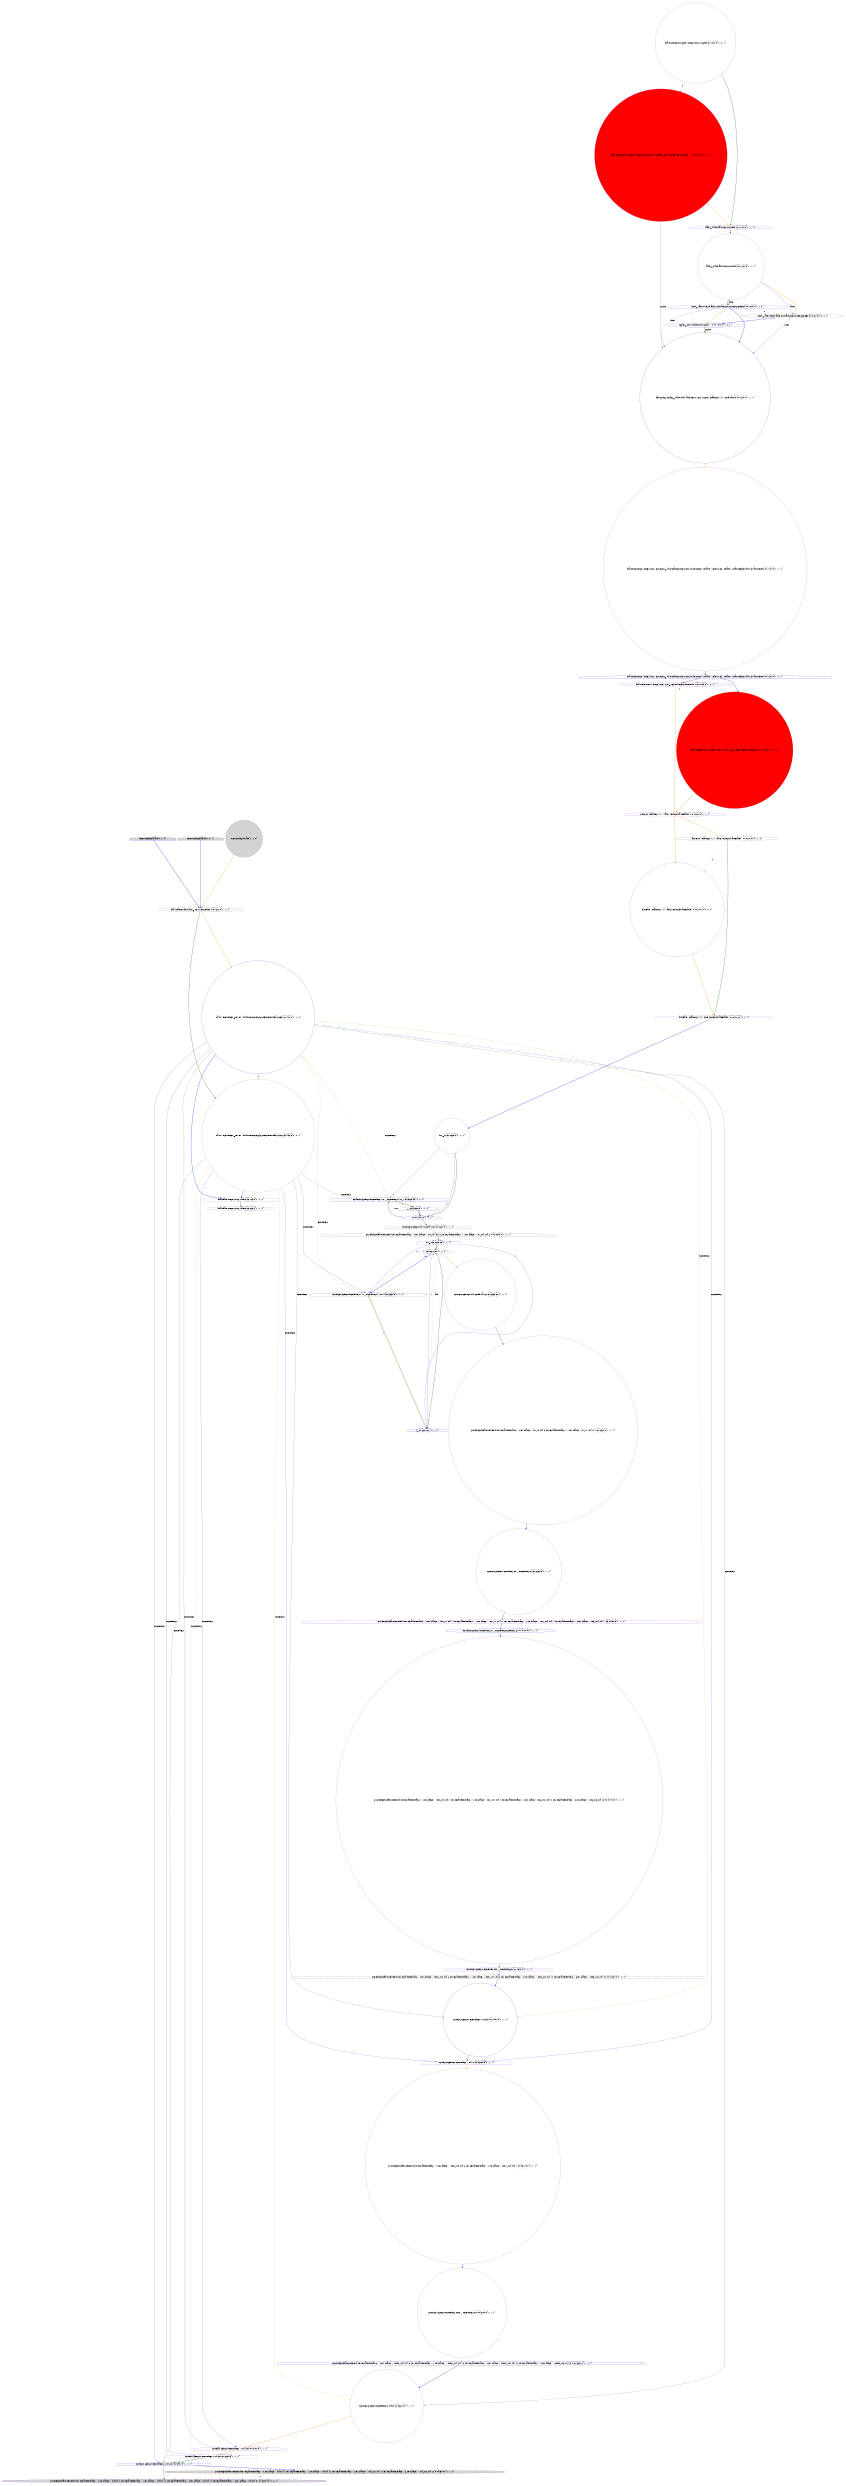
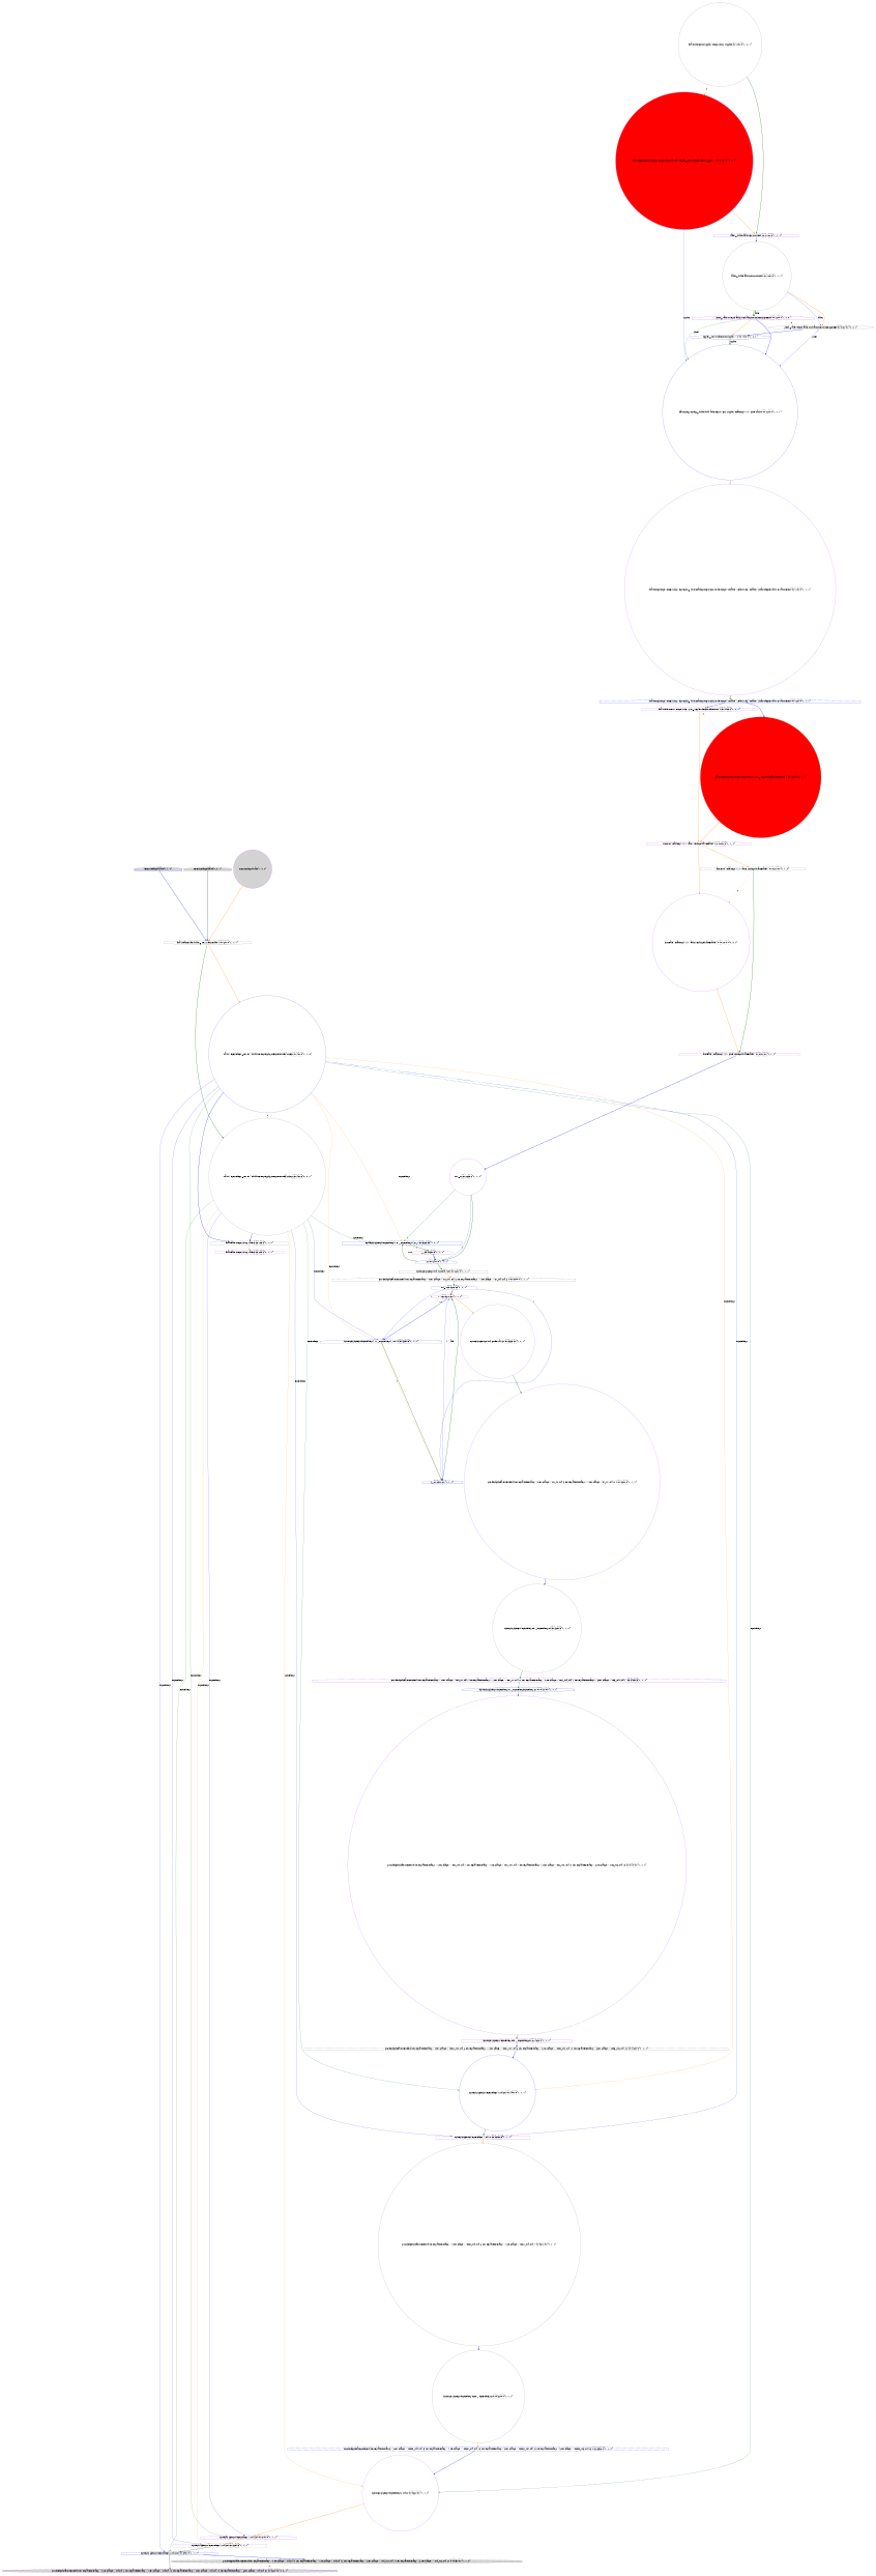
  digraph {
    fontname="DejaVu Serif"
    node [color=purple fillcolor=white fontname="DejaVu Serif" shape=house style=filled]
    edge [color=blue fontname="DejaVu Serif" style=bold]
    n1 [label="i < 2@@@31@@@['1', '1', '1']" shape=octagon]
    n2 [label="inputTopic2.pipeInput(null,\"AnotherVal\",73L)@@@35@@@['1', '1', '1']" shape=circle]
    n3 [color=blue label="inputTopic2.pipeInput(expectedKeys(i(,\"Y\" + expectedKeys(i(,10L * i)@@@33@@@['1', '1', '1']"]
    n4 [color=blue label="i++@@@32@@@['1', '1', '1']"]
    n5 [label="proc.checkAndClearProcessResult(new KeyValueTimestamp<>(0,new Change<>(\"X0+Y0\",null),5),new KeyValueTimestamp<>(1,new Change<>(\"X1+Y1\",null),10))@@@36@@@['1', '1', '1']" shape=circle]
    n6 [color=gray40 label="final MockProcessorSupplier<Integer,String> supplier@@@10@@@['1', '0', '1']" shape=circle]
    n7 [label="table1 = builder.table(topic1,consumed)@@@11@@@['1', '1', '1']"]
    n8 [fillcolor=red label="final MockApiProcessorSupplier<Integer,String,Void,Void> supplier = new MockApiProcessorSupplier<>()@@@10@@@['0', '1', '0']" shape=circle]
    n9 [color=gray40 label="table2 = builder.table(topic2,consumed)@@@12@@@['1', '1', '1']" shape=circle]
    n10 [color=blue label="final Topology topology = builder.build().addProcessor(\"proc\",supplier,((KTableImpl<?,?,?>)joined).name)@@@15@@@['1', '1', '1']" shape=circle]
    n11 [color=blue label="final int(( expectedKeys = new int((((edu.fdu.CPPDG.tinypdg.pe.ExpressionInfo@b288b5@@@4@@@['1', '1', '0']" shape=circle]
    n12 [label="inputTopic1.pipeInput(expectedKeys(1(,null,42L)@@@57@@@['1', '1', '1']"]
    n13 [label="inputTopic2.pipeInput(expectedKeys(1(,null,7L)@@@50@@@['1', '1', '1']"]
    n14 [color=blue label="inputTopic1.pipeInput(expectedKeys(3(,null,20L)@@@59@@@['1', '1', '1']"]
    n15 [color=gray40 label="final KTable<Integer,String> table1@@@7@@@['1', '1', '1']"]
    n16 [label="inputTopic1.pipeInput(expectedKeys(0(,null,0L)@@@56@@@['1', '1', '1']" shape=circle]
    n17 [color=blue label="inputTopic2.pipeInput(expectedKeys(0(,null,5L)@@@49@@@['1', '1', '1']" shape=circle]
    n18 [color=blue label="inputTopic1.pipeInput(expectedKeys(i(,\"X\" + expectedKeys(i(,5L + i)@@@26@@@['1', '1', '1']"]
    n19 [label="inputTopic1.pipeInput(expectedKeys(2(,null,5L)@@@58@@@['1', '1', '1']"]
    n20 [color=gray40 label="final int(( expectedKeys = new int((((edu.fdu.CPPDG.tinypdg.pe.ExpressionInfo@b28b16@@@4@@@['0', '0', '1']" shape=circle]
    n21 [color=gray40 label="proc.checkAndClearProcessResult(new KeyValueTimestamp<>(0,new Change<>(\"XXX0+null\",null),6),new KeyValueTimestamp<>(1,new Change<>(\"XXX1+null\",null),7))@@@51@@@['1', '1', '1']" shape=circle]
    n22 [color=gray40 fillcolor=lightgray label="proc.checkAndClearProcessResult(new KeyValueTimestamp<>(0,new Change<>(null,null),0),new KeyValueTimestamp<>(1,new Change<>(null,null),42),new KeyValueTimestamp<>(2,new Change<>(\"null+YY2\",null),10),new KeyValueTimestamp<>(3,new Change<>(\"null+YY3\",null),20))@@@59@@@['1', '1', '0']" shape=octagon]
    n23 [fillcolor=lightgray label="proc.checkAndClearProcessResult(new KeyValueTimestamp<>(0,new Change<>(null,null),0),new KeyValueTimestamp<>(1,new Change<>(null,null),42),new KeyValueTimestamp<>(2,new Change<>(null,null),10),new KeyValueTimestamp<>(3,new Change<>(null,null),20))@@@60@@@['0', '0', '1']" shape=octagon]
    n24 [label="final KTable<Integer,String> table2@@@8@@@['1', '1', '1']" shape=octagon]
    n25 [label="i++@@@25@@@['1', '1', '1']"]
    n26 [label="assertFalse(((KTableImpl<?,?,?>)table2).sendingOldValueEnabled())@@@21@@@['0', '0', '1']" shape=circle]
    n27 [label="assertFalse(((KTableImpl<?,?,?>)joined).sendingOldValueEnabled())@@@22@@@['1', '1', '1']"]
    n28 [label="int i = 0@@@23@@@['1', '1', '1']" shape=circle]
    n29 [label="joined = table1.outerJoin(table2,MockValueJoiner.TOSTRING_JOINER)@@@13@@@['1', '1', '0']"]
    n30 [color=gray40 label="joined = table1.leftJoin(table2,MockValueJoiner.TOSTRING_JOINER)@@@13@@@['0', '0', '1']" shape=octagon]
    n31 [color=blue label="supplier = new MockProcessorSupplier<>()@@@14@@@['1', '0', '1']" shape=octagon]
    n32 [label="final MockProcessor<Integer,String> proc = supplier.theCapturedProcessor()@@@19@@@['1', '0', '1']" shape=octagon]
    n33 [label="assertTrue(((KTableImpl<?,?,?>)table1).sendingOldValueEnabled())@@@20@@@['1', '1', '1']" shape=octagon]
    n34 [color=gray40 fillcolor=red label="final MockApiProcessor<Integer,String,Void,Void> proc = supplier.theCapturedProcessor()@@@18@@@['0', '1', '0']" shape=circle]
    n35 [color=gray40 label="assertTrue(((KTableImpl<?,?,?>)table2).sendingOldValueEnabled())@@@20@@@['1', '1', '0']" shape=octagon]
    n36 [color=gray40 label="inputTopic1.pipeInput(null,\"SomeVal\",42L)@@@28@@@['1', '1', '1']"]
    n37 [color=gray40 label="proc.checkAndClearProcessResult(new KeyValueTimestamp<>(0,new Change<>(\"X0+null\",null),5),new KeyValueTimestamp<>(1,new Change<>(\"X1+null\",null),6))@@@29@@@['1', '1', '1']"]
    n38 [color=blue label="int i = 0@@@30@@@['1', '1', '1']"]
    n39 [color=gray40 label="inputTopic1.pipeInput(expectedKey,\"XXXX\" + expectedKey,13L)@@@53@@@['1', '1', '1']" shape=circle]
    n40 [color=blue label="proc.checkAndClearProcessResult(new KeyValueTimestamp<>(0,new Change<>(\"XXXX0+null\",null),13),new KeyValueTimestamp<>(1,new Change<>(\"XXXX1+null\",null),13),new KeyValueTimestamp<>(2,new Change<>(\"XXXX2+YY2\",null),13),new KeyValueTimestamp<>(3,new Change<>(\"XXXX3+YY3\",null),15))@@@55@@@['1', '1', '1']" shape=octagon]
    n41 [color=gray40 label="proc.checkAndClearProcessResult(new KeyValueTimestamp<>(0,new Change<>(\"XXX0+YY0\",null),6),new KeyValueTimestamp<>(1,new Change<>(\"XXX1+YY1\",null),6),new KeyValueTimestamp<>(2,new Change<>(\"XXX2+YY2\",null),10),new KeyValueTimestamp<>(3,new Change<>(\"XXX3+YY3\",null),15))@@@48@@@['1', '1', '1']"]
    n42 [color=gray40 label="inputTopic1.pipeInput(expectedKey,\"XX\" + expectedKey,7L)@@@38@@@['1', '1', '1']" shape=circle]
    n43 [label="proc.checkAndClearProcessResult(new KeyValueTimestamp<>(0,new Change<>(\"XX0+Y0\",null),7),new KeyValueTimestamp<>(1,new Change<>(\"XX1+Y1\",null),10),new KeyValueTimestamp<>(2,new Change<>(\"XX2+null\",null),7),new KeyValueTimestamp<>(3,new Change<>(\"XX3+null\",null),7))@@@40@@@['1', '1', '1']"]
    n44 [color=blue label="inputTopic2.pipeInput(expectedKey,\"YY\" + expectedKey,expectedKey * 5L)@@@42@@@['1', '1', '1']" shape=octagon]
    n45 [label="proc.checkAndClearProcessResult(new KeyValueTimestamp<>(0,new Change<>(\"XX0+YY0\",null),7),new KeyValueTimestamp<>(1,new Change<>(\"XX1+YY1\",null),7),new KeyValueTimestamp<>(2,new Change<>(\"XX2+YY2\",null),10),new KeyValueTimestamp<>(3,new Change<>(\"XX3+YY3\",null),15))@@@44@@@['1', '1', '1']" shape=circle]
    n46 [label="final TestInputTopic<Integer,String> inputTopic1 = driver.createInputTopic(topic1,Serdes.Integer().serializer(),Serdes.String().serializer(),Instant.ofEpochMilli(0L),Duration.ZERO)@@@17@@@['1', '1', '1']" shape=circle]
    n47 [color=blue label="i < 2@@@24@@@['1', '1', '1']"]
    n48 [color=blue label="final TestInputTopic<Integer,String> inputTopic2 = driver.createInputTopic(topic2,Serdes.Integer().serializer(),Serdes.String().serializer(),Instant.ofEpochMilli(0L),Duration.ZERO)@@@18@@@['1', '1', '1']"]
    n49 [color=blue fillcolor=lightgray label="testNotSendingOldValue['0', '1', '0']"]
    n50 [color=gray40 label="final StreamsBuilder builder = new StreamsBuilder()@@@3@@@['1', '1', '1']" shape=octagon]
    n51 [label="inputTopic1.pipeInput(expectedKey,\"XXX\" + expectedKey,6L)@@@46@@@['1', '1', '1']"]
    n52 [color=gray40 fillcolor=lightgray label="testNotSendingOldValue['0', '0', '1']"]
    n53 [fillcolor=lightgray label="testNotSendingOldValue['1', '0', '0']" shape=circle]
    n1 -> n2 [color=darkorange]
    n1 -> n3
    n1 -> n3 [color=darkgreen label=true style=dotted]
    n1 -> n4 [label=table style=dotted]
    n2 -> n5 [color=darkgreen]
    n3 -> n4 [color=darkgreen]
    n4 -> n1 [color=darkgreen]
    n4 -> n1 [label=i style=solid]
    n4 -> n3 [color=darkorange label=i style=solid]
    n5 -> n42
    n6 -> n7 [color=darkgreen]
    n6 -> n8 [color=darkgreen label=0 style=dashed]
    n7 -> n9
    n8 -> n7 [color=darkorange]
    n8 -> n10 [label=supplier style=solid]
    n9 -> n29 [color=darkgreen label=table2 style=solid]
    n9 -> n29 [color=darkgreen]
    n9 -> n30 [color=darkorange]
    n9 -> n30 [label=table2 style=solid]
    n10 -> n46 [color=darkorange]
    n11 -> n3 [color=darkorange label=expectedKeys style=solid]
    n11 -> n12 [color=darkgreen label=expectedKeys style=solid]
    n11 -> n13 [label=expectedKeys style=solid]
    n11 -> n14 [label=expectedKeys style=solid]
    n11 -> n15
    n11 -> n16 [color=darkgreen label=expectedKeys style=solid]
    n11 -> n17 [color=darkorange label=expectedKeys style=solid]
    n11 -> n18 [color=darkorange label=expectedKeys style=solid]
    n11 -> n19 [label=expectedKeys style=solid]
    n11 -> n20 [color=darkorange label=0 style=dashed]
    n12 -> n19 [color=darkorange]
    n13 -> n21 [color=darkorange]
    n14 -> n22
    n14 -> n23 [color=darkgreen]
-   n15 -> n24 [color=darkgreen]
+   n15 -> n24 [color=darkorange]
    n16 -> n12 [color=darkorange]
    n17 -> n13 [color=darkgreen]
    n18 -> n25 [color=darkgreen]
    n19 -> n14 [color=darkgreen]
    n20 -> n3 [label=expectedKeys style=solid]
    n20 -> n12 [label=expectedKeys style=solid]
    n20 -> n13 [label=expectedKeys style=solid]
    n20 -> n14 [color=darkgreen label=expectedKeys style=solid]
    n20 -> n15
    n20 -> n16 [color=darkorange label=expectedKeys style=solid]
    n20 -> n17 [color=darkgreen label=expectedKeys style=solid]
    n20 -> n18 [color=darkgreen label=expectedKeys style=solid]
    n20 -> n19 [color=darkorange label=expectedKeys style=solid]
    n21 -> n39
    n22 -> n23 [color=darkorange label=0 style=dashed]
    n25 -> n18 [color=darkorange label=i style=solid]
    n25 -> n47
    n25 -> n47 [color=darkgreen label=i style=solid]
    n26 -> n27 [color=darkorange]
    n27 -> n28
    n28 -> n18 [color=darkgreen label=i style=solid]
    n28 -> n47 [label=i style=solid]
    n28 -> n47 [color=darkgreen]
    n29 -> n10
    n29 -> n10 [color=darkgreen label=joined style=solid]
    n29 -> n30 [color=darkorange label=0 style=dashed]
    n29 -> n31 [color=darkorange]
    n30 -> n10 [label=joined style=solid]
    n30 -> n31
    n31 -> n10 [color=darkgreen]
    n31 -> n10 [color=darkorange label=supplier style=solid]
    n32 -> n33 [color=darkorange]
    n32 -> n34 [color=darkorange label=0 style=dashed]
    n33 -> n26 [color=darkorange]
    n33 -> n35 [color=darkorange]
    n34 -> n33 [color=darkorange]
    n35 -> n26 [color=darkorange label=0 style=dashed]
    n35 -> n27 [color=darkgreen]
    n36 -> n37 [color=darkorange]
    n37 -> n38 [color=darkgreen]
    n38 -> n1 [color=darkorange]
    n38 -> n1 [label=i style=solid]
    n38 -> n3 [label=i style=solid]
    n38 -> n4 [label=i style=solid]
    n39 -> n40 [color=darkorange]
    n40 -> n16
    n41 -> n17
    n42 -> n43 [color=darkgreen]
    n43 -> n44 [color=darkgreen]
    n44 -> n45
    n45 -> n51 [color=darkgreen]
    n46 -> n48 [color=darkgreen]
    n47 -> n18 [color=darkgreen]
    n47 -> n18 [color=darkorange label=true style=dotted]
    n47 -> n36 [color=darkgreen]
    n48 -> n32
    n48 -> n34
    n49 -> n50
    n50 -> n11 [color=darkorange]
    n50 -> n20 [color=darkgreen]
    n51 -> n41
    n52 -> n50
    n53 -> n50 [color=darkorange]
  }
